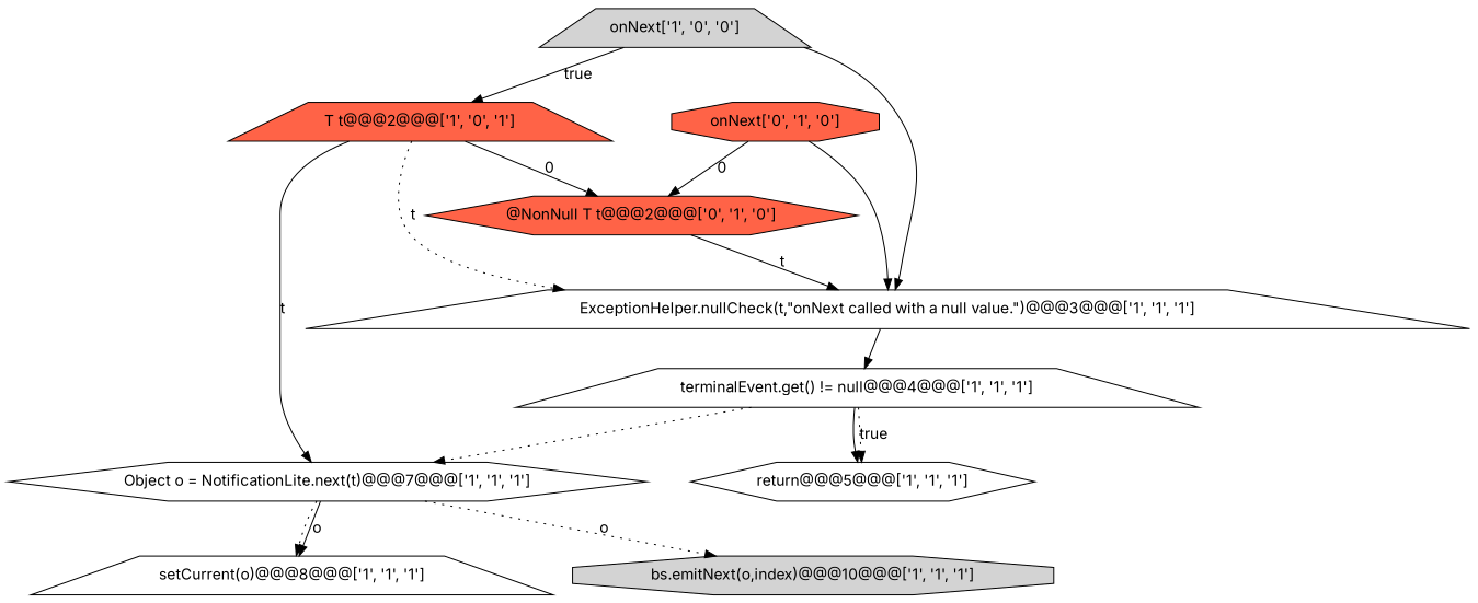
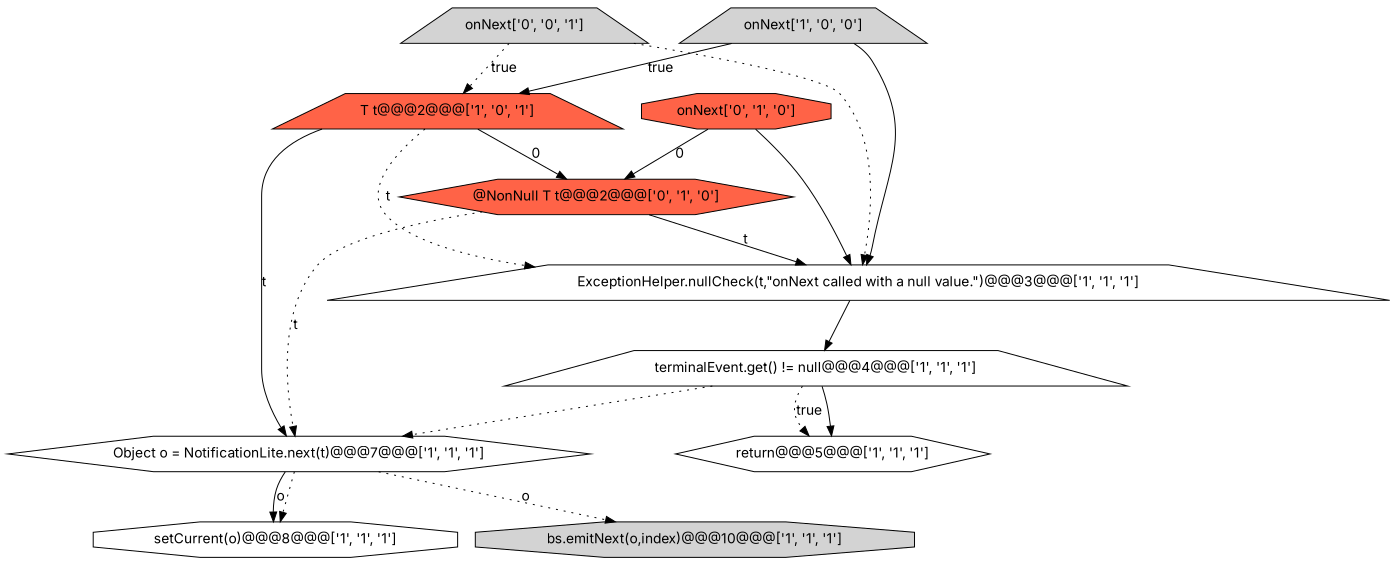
  digraph {
    fontname=Inter
    node [fillcolor=white fontname=Inter shape=trapezium style=filled]
    edge [fontname=Inter style=solid]
+   n1 [fillcolor=lightgray label="onNext['0', '0', '1']"]
    n2 [label="ExceptionHelper.nullCheck(t,\"onNext called with a null value.\")@@@3@@@['1', '1', '1']"]
    n3 [fillcolor=tomato label="T t@@@2@@@['1', '0', '1']"]
    n4 [label="terminalEvent.get() != null@@@4@@@['1', '1', '1']"]
    n5 [label="Object o = NotificationLite.next(t)@@@7@@@['1', '1', '1']" shape=hexagon]
    n6 [fillcolor=tomato label="@NonNull T t@@@2@@@['0', '1', '0']" shape=hexagon]
    n7 [label="return@@@5@@@['1', '1', '1']" shape=hexagon]
-   n8 [label="setCurrent(o)@@@8@@@['1', '1', '1']"]
+   n8 [label="setCurrent(o)@@@8@@@['1', '1', '1']" shape=octagon]
    n9 [fillcolor=lightgray label="bs.emitNext(o,index)@@@10@@@['1', '1', '1']" shape=octagon]
    n10 [fillcolor=tomato label="onNext['0', '1', '0']" shape=octagon]
    n11 [fillcolor=lightgray label="onNext['1', '0', '0']"]
+   n1 -> n2 [style=dotted]
+   n1 -> n3 [label=true style=dotted]
    n2 -> n4
    n3 -> n2 [label=t style=dotted]
    n3 -> n5 [label=t]
    n3 -> n6 [label=0]
    n4 -> n5 [style=dotted]
    n4 -> n7
    n4 -> n7 [label=true style=dotted]
    n5 -> n8 [style=dotted]
    n5 -> n8 [label=o]
    n5 -> n9 [label=o style=dotted]
    n6 -> n2 [label=t]
+   n6 -> n5 [label=t style=dotted]
    n10 -> n2
    n10 -> n6 [label=0]
    n11 -> n2
    n11 -> n3 [label=true]
  }
